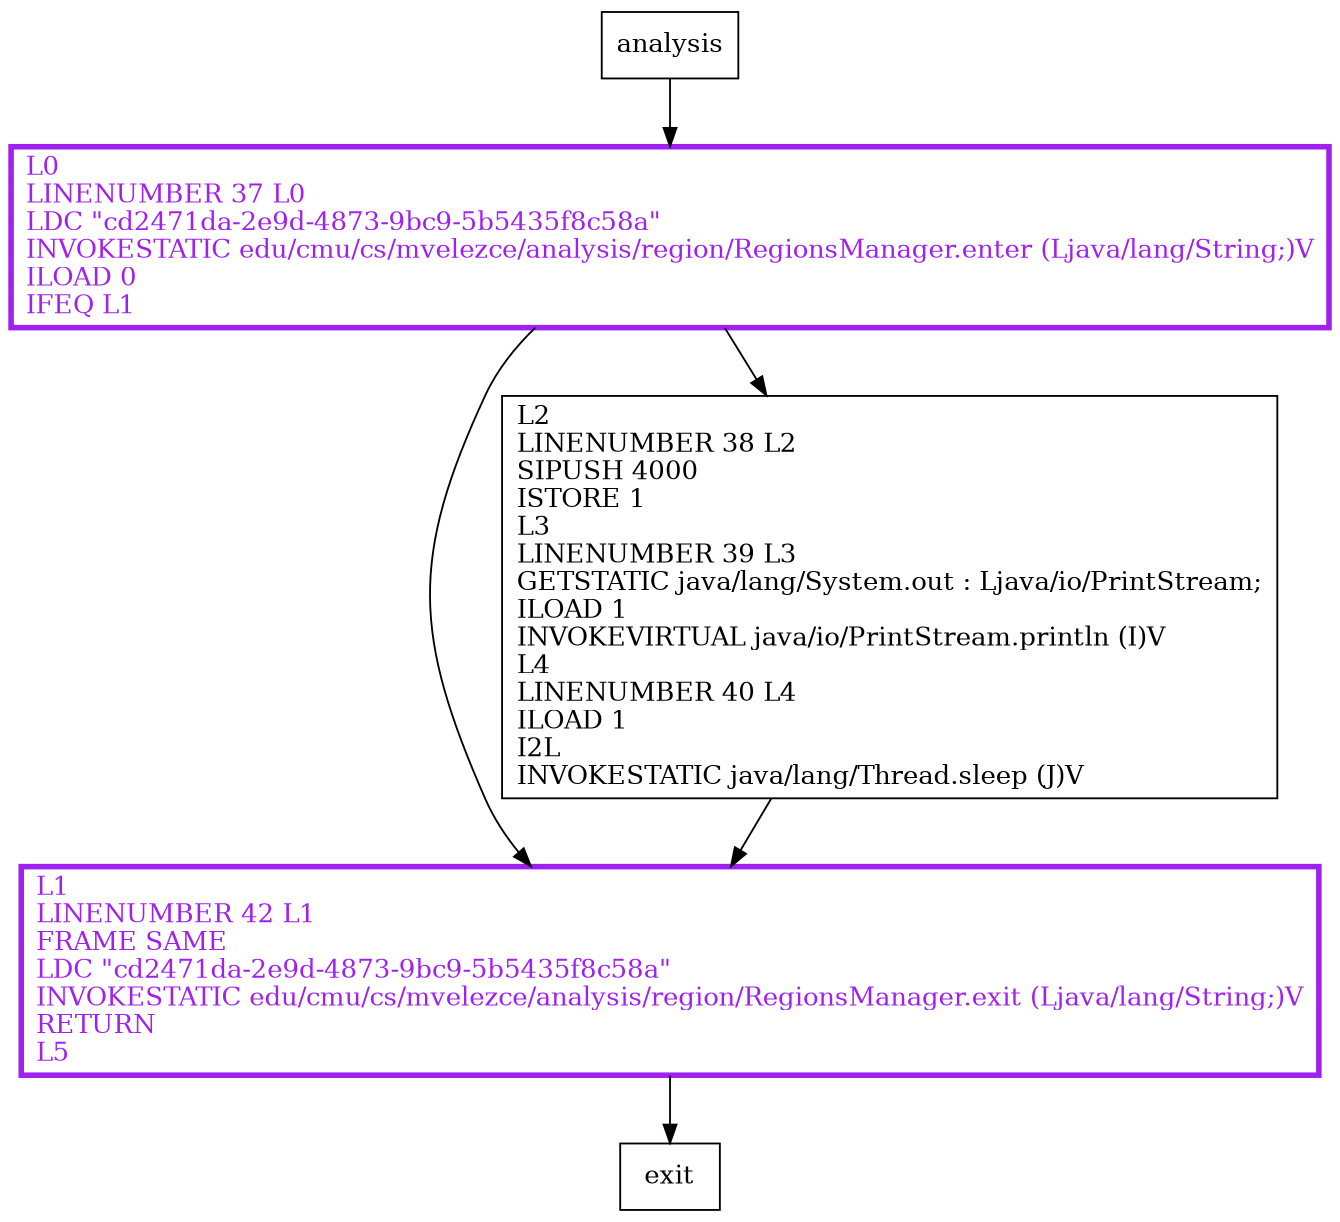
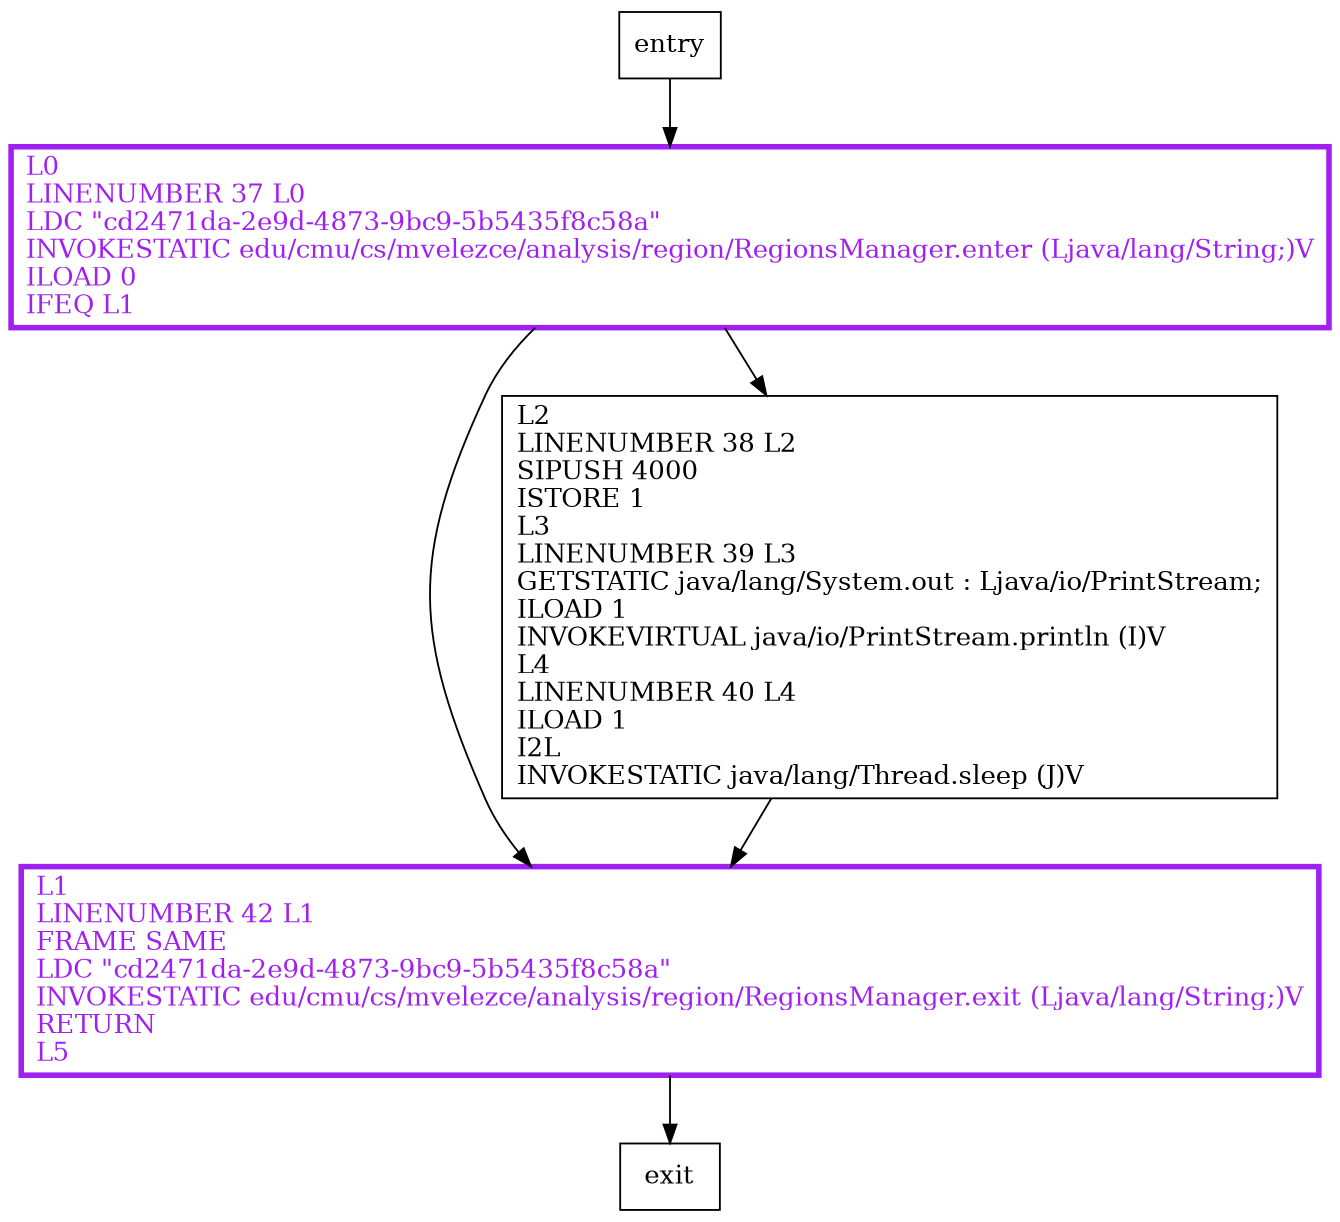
  digraph {
    node [shape=record]
    n1 [color=purple fontcolor=purple label="L1\lLINENUMBER 42 L1\lFRAME SAME\lLDC \"cd2471da-2e9d-4873-9bc9-5b5435f8c58a\"\lINVOKESTATIC edu/cmu/cs/mvelezce/analysis/region/RegionsManager.exit (Ljava/lang/String;)V\lRETURN\lL5\l" penwidth=3]
    exit
    n3 [label="L2\lLINENUMBER 38 L2\lSIPUSH 4000\lISTORE 1\lL3\lLINENUMBER 39 L3\lGETSTATIC java/lang/System.out : Ljava/io/PrintStream;\lILOAD 1\lINVOKEVIRTUAL java/io/PrintStream.println (I)V\lL4\lLINENUMBER 40 L4\lILOAD 1\lI2L\lINVOKESTATIC java/lang/Thread.sleep (J)V\l"]
    n4 [color=purple fontcolor=purple label="L0\lLINENUMBER 37 L0\lLDC \"cd2471da-2e9d-4873-9bc9-5b5435f8c58a\"\lINVOKESTATIC edu/cmu/cs/mvelezce/analysis/region/RegionsManager.enter (Ljava/lang/String;)V\lILOAD 0\lIFEQ L1\l" penwidth=3]
-   entry [label=analysis]
+   entry
    n1 -> exit
    n3 -> n1
    n4 -> n1
    n4 -> n3
    entry -> n4
  }
